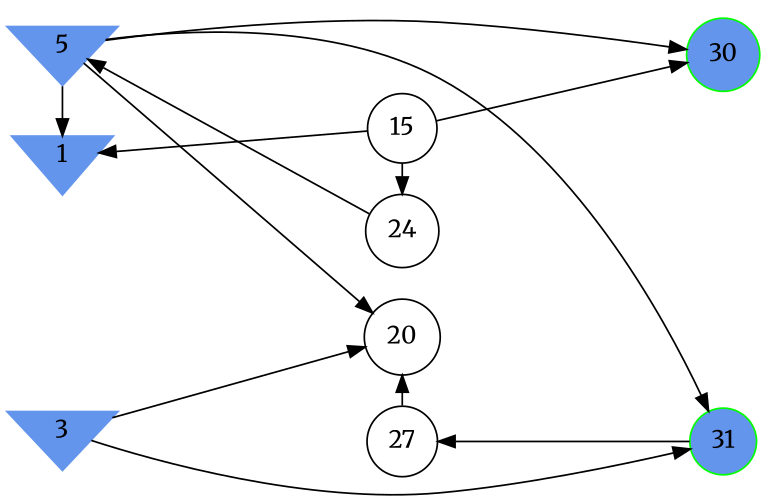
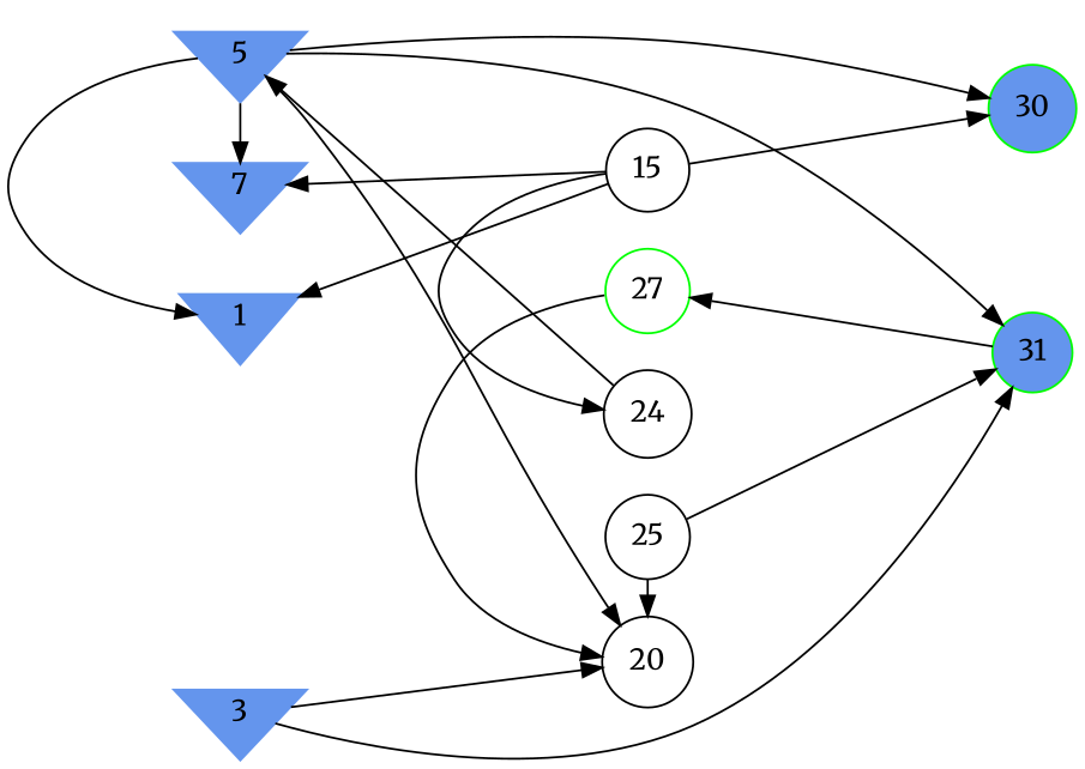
  digraph {
    fontname=Merriweather
    rankdir=LR
    ranksep=2.0
    node [color=black fontname=Merriweather shape=circle style=filled]
    edge [fontname=Merriweather]
    1 [color=cornflowerblue shape=invtriangle]
    3 [color=cornflowerblue shape=invtriangle]
    5 [color=cornflowerblue shape=invtriangle]
+   7 [color=cornflowerblue shape=invtriangle]
    n5 [label=15 style=""]
    20 [style=""]
    24 [style=""]
-   27 [style=""]
+   25 [style=""]
+   27 [color=green style=""]
    30 [color=green fillcolor=cornflowerblue]
    31 [color=green fillcolor=cornflowerblue]
    subgraph sub_1 {
      rank=same
      1
      3
      5
+     7
    }
    subgraph sub_2 {
      rank=same
      n5
      20
      24
+     25
      27
    }
    subgraph sub_3 {
      rank=same
      30
      31
    }
    3 -> 20
    3 -> 31
    5 -> 1
+   5 -> 7
    5 -> 20
    5 -> 30
    5 -> 31
    n5 -> 1
+   n5 -> 7
    n5 -> 24
    n5 -> 30
    24 -> 5
+   25 -> 20
+   25 -> 31
    27 -> 20
    31 -> 27
  }
